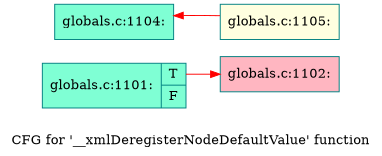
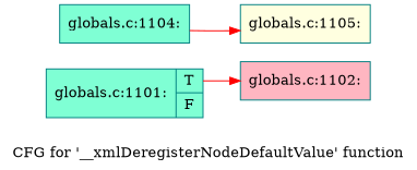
  digraph {
    label="CFG for '__xmlDeregisterNodeDefaultValue' function"
    rankdir=LR
    node [color=teal fillcolor=aquamarine shape=record style=filled]
    edge [color=red]
    n1 [label="{globals.c:1101:|{<s0>T|<s1>F}}"]
    n2 [fillcolor=lightpink label="{globals.c:1102:}"]
    n3 [label="{globals.c:1104:}"]
    n4 [fillcolor=lightyellow label="{globals.c:1105:}"]
    n1 -> n2 [tailport=s0]
-   n4 -> n3
+   n3 -> n4
  }
